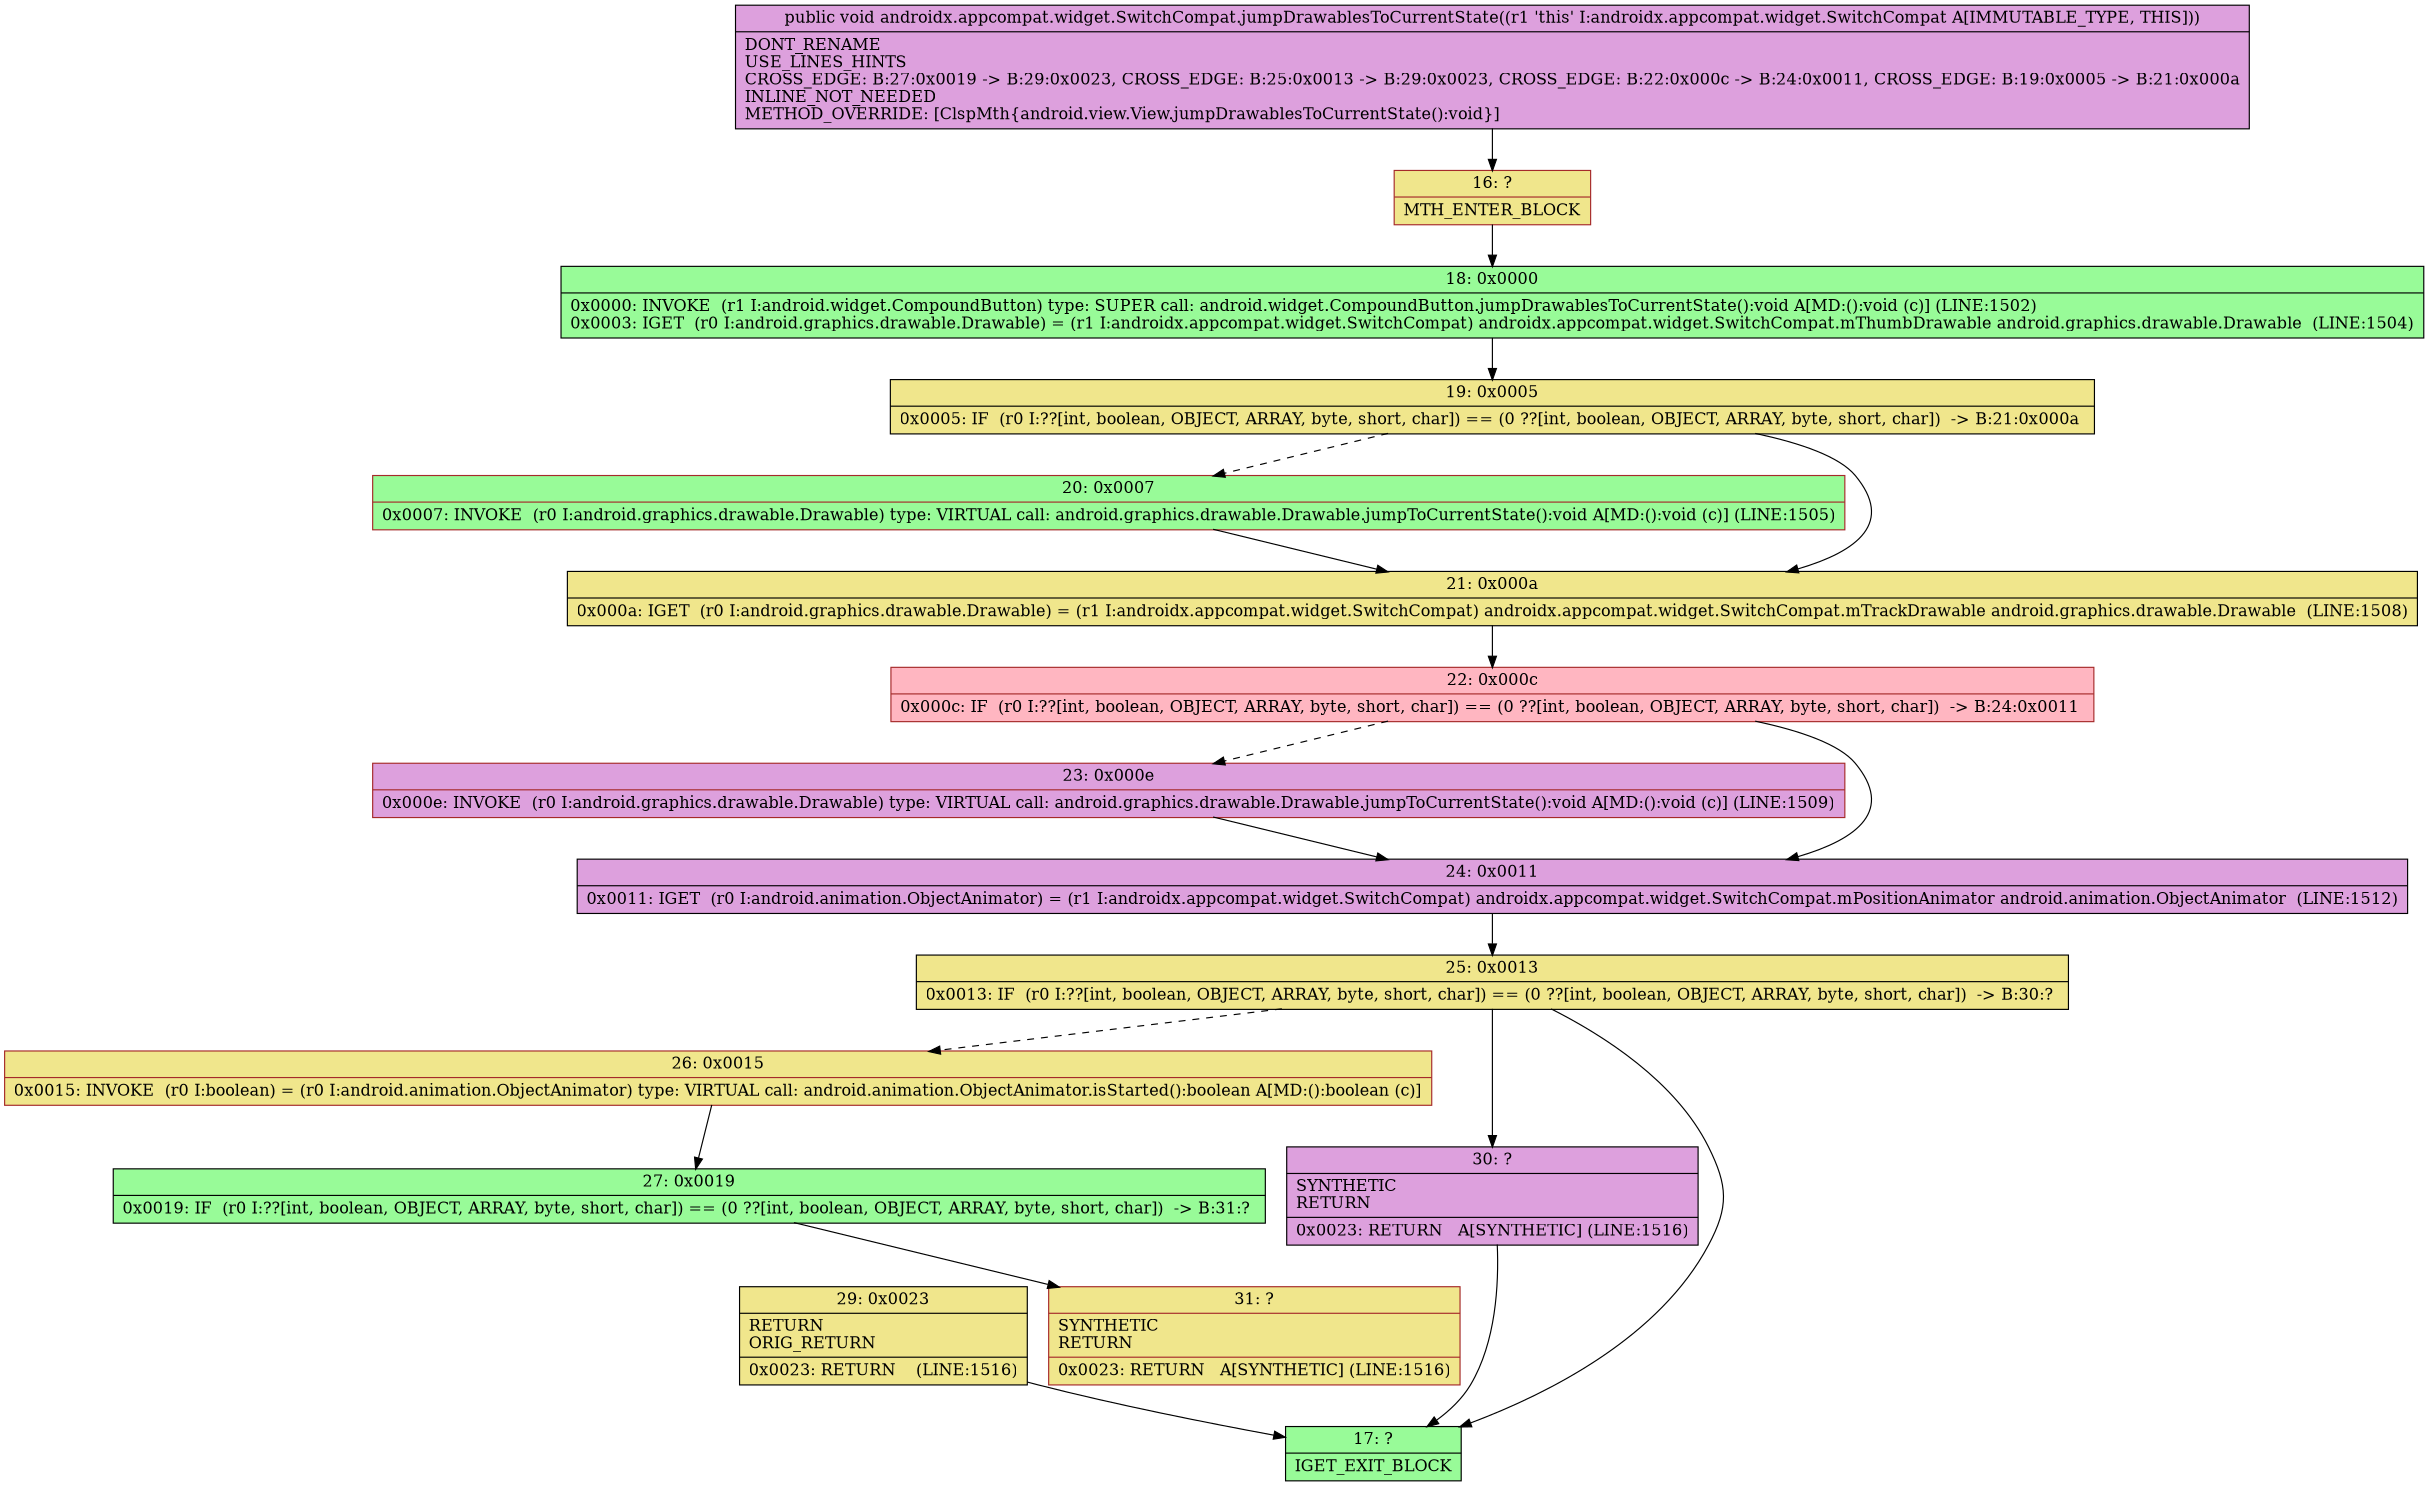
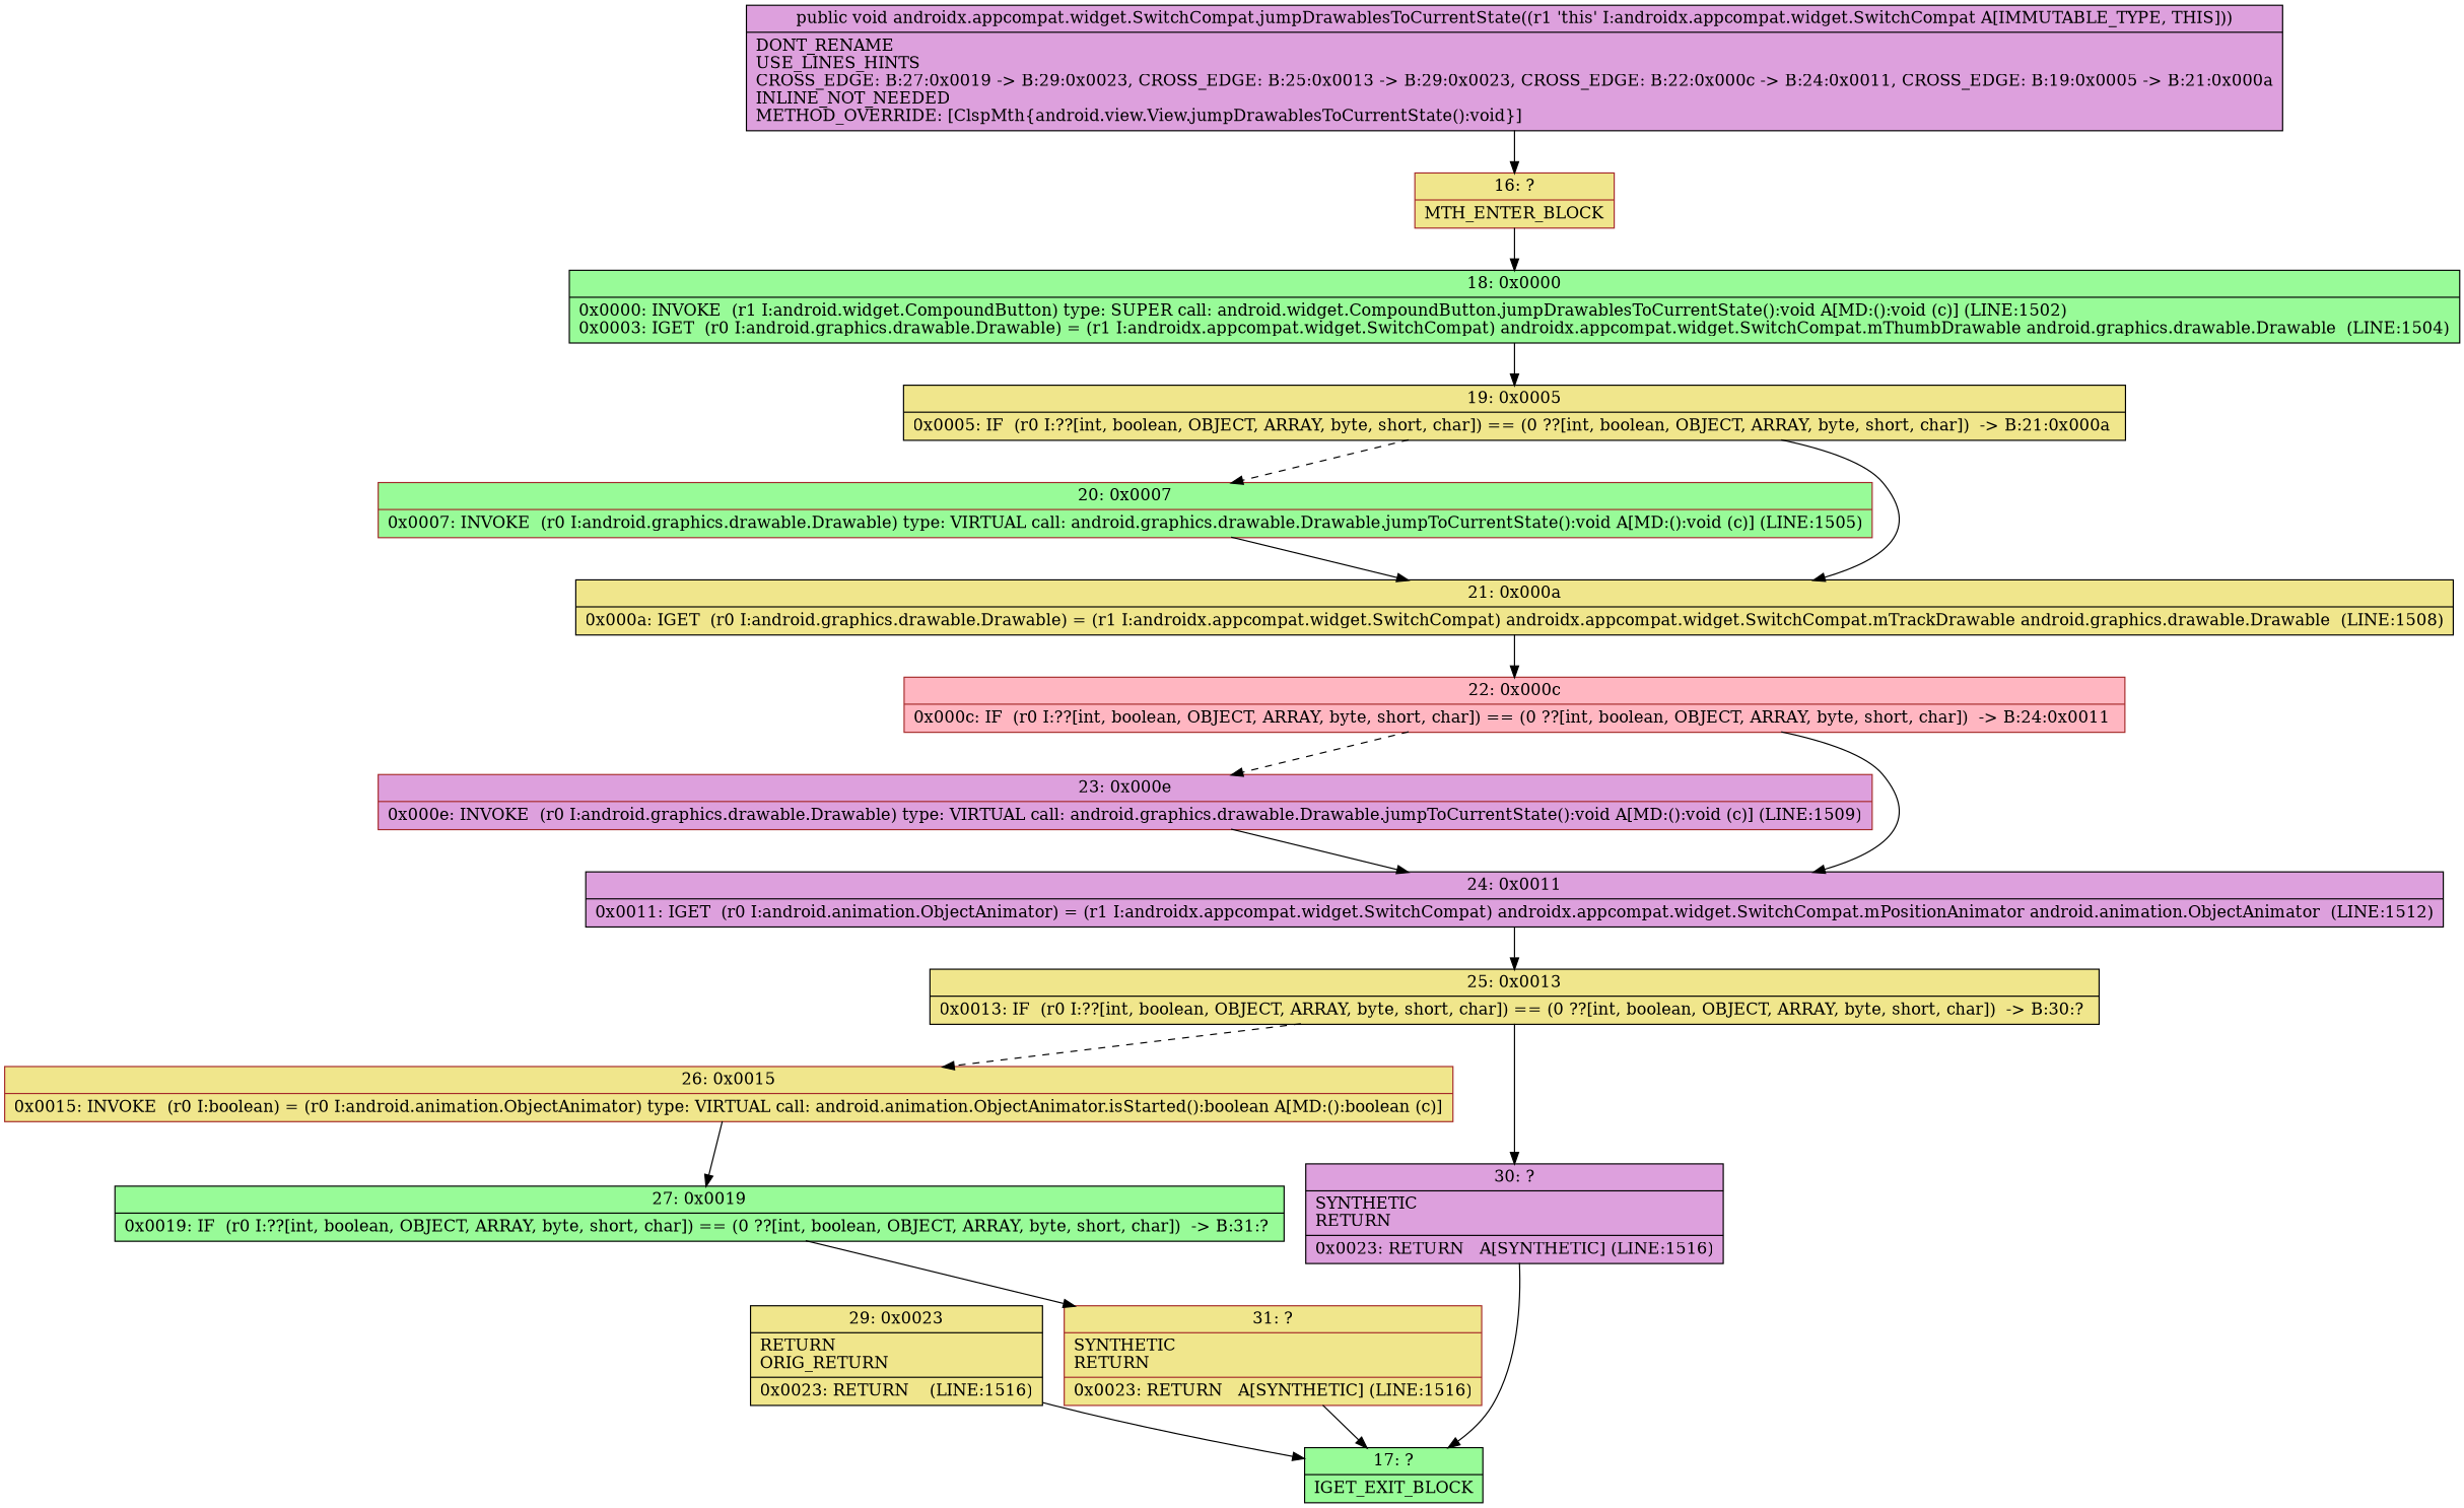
  digraph {
    node [color=black fillcolor=khaki shape=record style=filled]
    n1 [color=brown label="{16\:\ ?|MTH_ENTER_BLOCK\l}"]
    n2 [fillcolor=palegreen label="{18\:\ 0x0000|0x0000: INVOKE  (r1 I:android.widget.CompoundButton) type: SUPER call: android.widget.CompoundButton.jumpDrawablesToCurrentState():void A[MD:():void (c)] (LINE:1502)\l0x0003: IGET  (r0 I:android.graphics.drawable.Drawable) = (r1 I:androidx.appcompat.widget.SwitchCompat) androidx.appcompat.widget.SwitchCompat.mThumbDrawable android.graphics.drawable.Drawable  (LINE:1504)\l}"]
    n3 [label="{19\:\ 0x0005|0x0005: IF  (r0 I:??[int, boolean, OBJECT, ARRAY, byte, short, char]) == (0 ??[int, boolean, OBJECT, ARRAY, byte, short, char])  \-\> B:21:0x000a \l}"]
    n4 [color=brown fillcolor=palegreen label="{20\:\ 0x0007|0x0007: INVOKE  (r0 I:android.graphics.drawable.Drawable) type: VIRTUAL call: android.graphics.drawable.Drawable.jumpToCurrentState():void A[MD:():void (c)] (LINE:1505)\l}"]
    n5 [label="{21\:\ 0x000a|0x000a: IGET  (r0 I:android.graphics.drawable.Drawable) = (r1 I:androidx.appcompat.widget.SwitchCompat) androidx.appcompat.widget.SwitchCompat.mTrackDrawable android.graphics.drawable.Drawable  (LINE:1508)\l}"]
    n6 [color=brown fillcolor=lightpink label="{22\:\ 0x000c|0x000c: IF  (r0 I:??[int, boolean, OBJECT, ARRAY, byte, short, char]) == (0 ??[int, boolean, OBJECT, ARRAY, byte, short, char])  \-\> B:24:0x0011 \l}"]
    n7 [color=brown fillcolor=plum label="{23\:\ 0x000e|0x000e: INVOKE  (r0 I:android.graphics.drawable.Drawable) type: VIRTUAL call: android.graphics.drawable.Drawable.jumpToCurrentState():void A[MD:():void (c)] (LINE:1509)\l}"]
    n8 [fillcolor=plum label="{24\:\ 0x0011|0x0011: IGET  (r0 I:android.animation.ObjectAnimator) = (r1 I:androidx.appcompat.widget.SwitchCompat) androidx.appcompat.widget.SwitchCompat.mPositionAnimator android.animation.ObjectAnimator  (LINE:1512)\l}"]
    n9 [label="{25\:\ 0x0013|0x0013: IF  (r0 I:??[int, boolean, OBJECT, ARRAY, byte, short, char]) == (0 ??[int, boolean, OBJECT, ARRAY, byte, short, char])  \-\> B:30:? \l}"]
    n10 [color=brown label="{26\:\ 0x0015|0x0015: INVOKE  (r0 I:boolean) = (r0 I:android.animation.ObjectAnimator) type: VIRTUAL call: android.animation.ObjectAnimator.isStarted():boolean A[MD:():boolean (c)]\l}"]
    n11 [fillcolor=plum label="{30\:\ ?|SYNTHETIC\lRETURN\l|0x0023: RETURN   A[SYNTHETIC] (LINE:1516)\l}"]
    n12 [fillcolor=palegreen label="{27\:\ 0x0019|0x0019: IF  (r0 I:??[int, boolean, OBJECT, ARRAY, byte, short, char]) == (0 ??[int, boolean, OBJECT, ARRAY, byte, short, char])  \-\> B:31:? \l}"]
    n13 [fillcolor=palegreen label="{17\:\ ?|IGET_EXIT_BLOCK\l}"]
    n14 [color=brown label="{31\:\ ?|SYNTHETIC\lRETURN\l|0x0023: RETURN   A[SYNTHETIC] (LINE:1516)\l}"]
    n15 [label="{29\:\ 0x0023|RETURN\lORIG_RETURN\l|0x0023: RETURN    (LINE:1516)\l}"]
    n16 [fillcolor=plum label="{public void androidx.appcompat.widget.SwitchCompat.jumpDrawablesToCurrentState((r1 'this' I:androidx.appcompat.widget.SwitchCompat A[IMMUTABLE_TYPE, THIS]))  | DONT_RENAME\lUSE_LINES_HINTS\lCROSS_EDGE: B:27:0x0019 \-\> B:29:0x0023, CROSS_EDGE: B:25:0x0013 \-\> B:29:0x0023, CROSS_EDGE: B:22:0x000c \-\> B:24:0x0011, CROSS_EDGE: B:19:0x0005 \-\> B:21:0x000a\lINLINE_NOT_NEEDED\lMETHOD_OVERRIDE: [ClspMth\{android.view.View.jumpDrawablesToCurrentState():void\}]\l}"]
    n1 -> n2
    n2 -> n3
    n3 -> n4 [style=dashed]
    n3 -> n5
    n4 -> n5
    n5 -> n6
    n6 -> n7 [style=dashed]
    n6 -> n8
    n7 -> n8
    n8 -> n9
    n9 -> n10 [style=dashed]
    n9 -> n11
    n10 -> n12
    n11 -> n13
    n12 -> n14
-   n9 -> n13
+   n14 -> n13
    n15 -> n13
    n16 -> n1
  }
